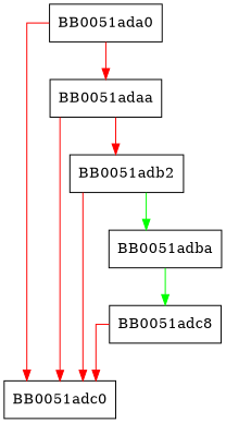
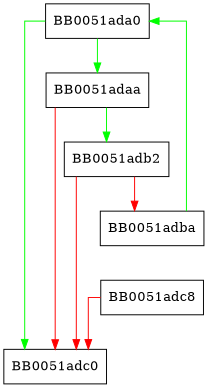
  digraph {
    splines=ortho
    node [shape=box]
    edge [color=red]
    BB0051ada0
    BB0051adc0
    BB0051adaa
    BB0051adb2
    BB0051adba
    BB0051adc8
-   BB0051ada0 -> BB0051adc0
-   BB0051ada0 -> BB0051adaa
+   BB0051ada0 -> BB0051adc0 [color=green]
+   BB0051ada0 -> BB0051adaa [color=green]
    BB0051adaa -> BB0051adc0
-   BB0051adaa -> BB0051adb2
+   BB0051adaa -> BB0051adb2 [color=green]
    BB0051adb2 -> BB0051adc0
-   BB0051adb2 -> BB0051adba [color=green]
-   BB0051adba -> BB0051adc8 [color=green]
+   BB0051adb2 -> BB0051adba
+   BB0051adba -> BB0051ada0 [color=green]
    BB0051adc8 -> BB0051adc0
  }
